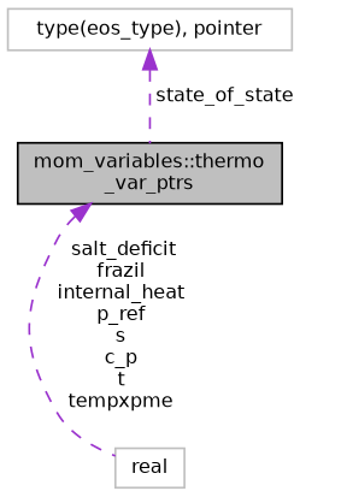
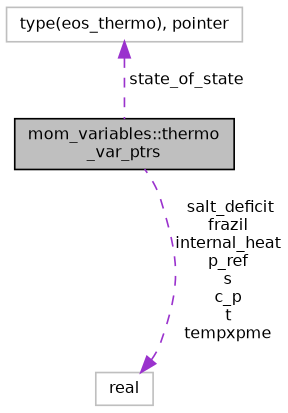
  digraph {
    node [color=grey75 fillcolor=white fontname=Helvetica fontsize=10 shape=record style=filled]
    edge [color=darkorchid3 dir=back fontname=Helvetica fontsize=10 labelfontname=Helvetica labelfontsize=10 style=dashed]
    n1 [color=black fillcolor=grey75 fontcolor=black height=0.2 label="mom_variables::thermo\l_var_ptrs" width=0.4]
-   n2 [height=0.2 label="type(eos_type), pointer" width=0.4]
+   n2 [height=0.2 label="type(eos_thermo), pointer" width=0.4]
    n3 [height=0.2 label=real width=0.4]
    n2 -> n1 [label=" state_of_state"]
-   n1 -> n3 [label=" salt_deficit\nfrazil\ninternal_heat\np_ref\ns\nc_p\nt\ntempxpme"]
+   n3 -> n1 [label=" salt_deficit\nfrazil\ninternal_heat\np_ref\ns\nc_p\nt\ntempxpme"]
  }
